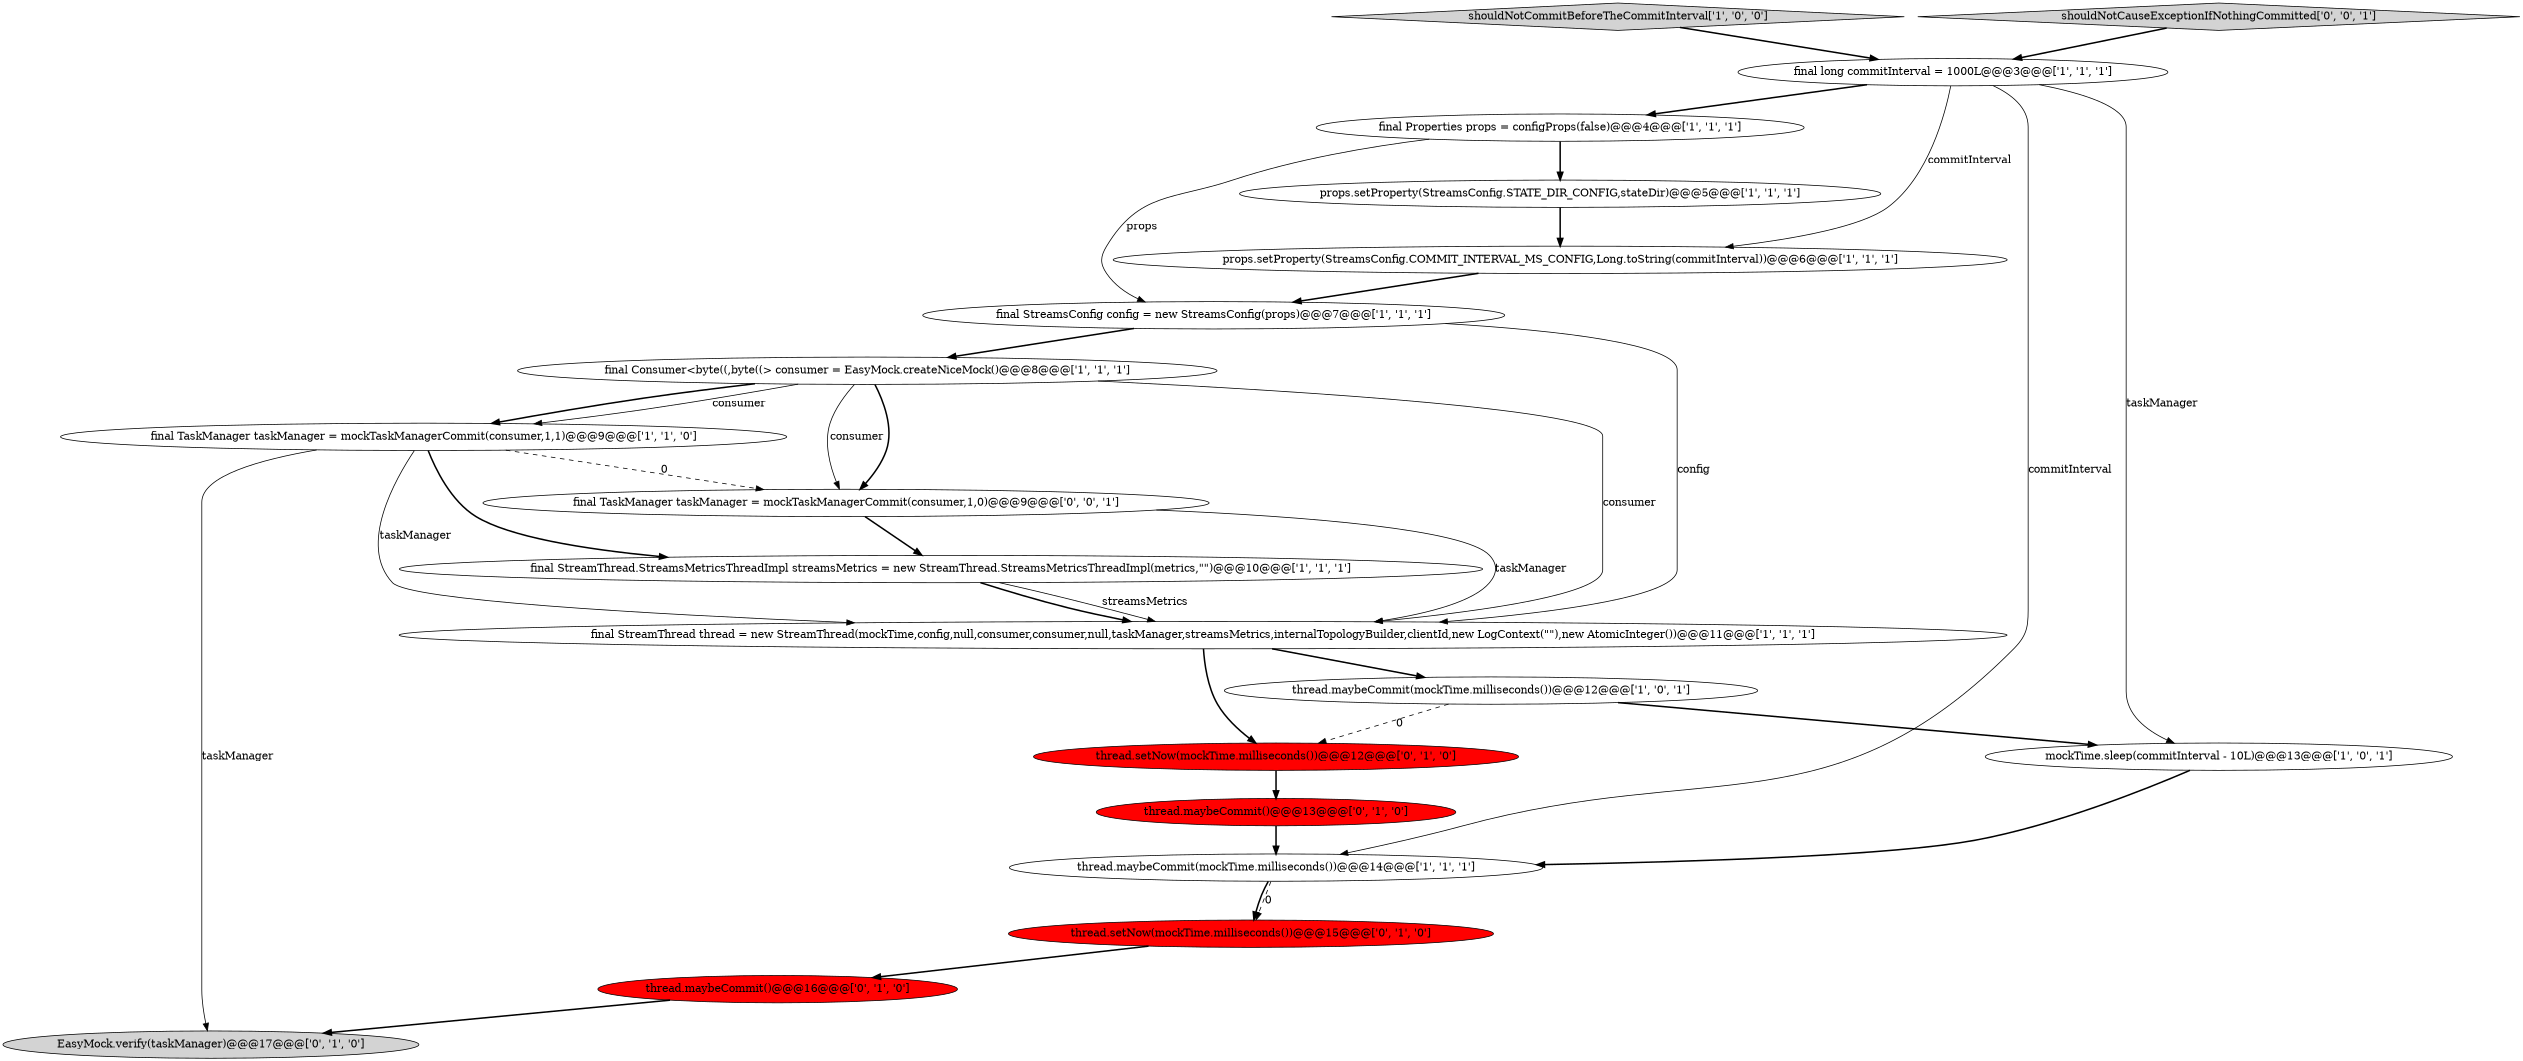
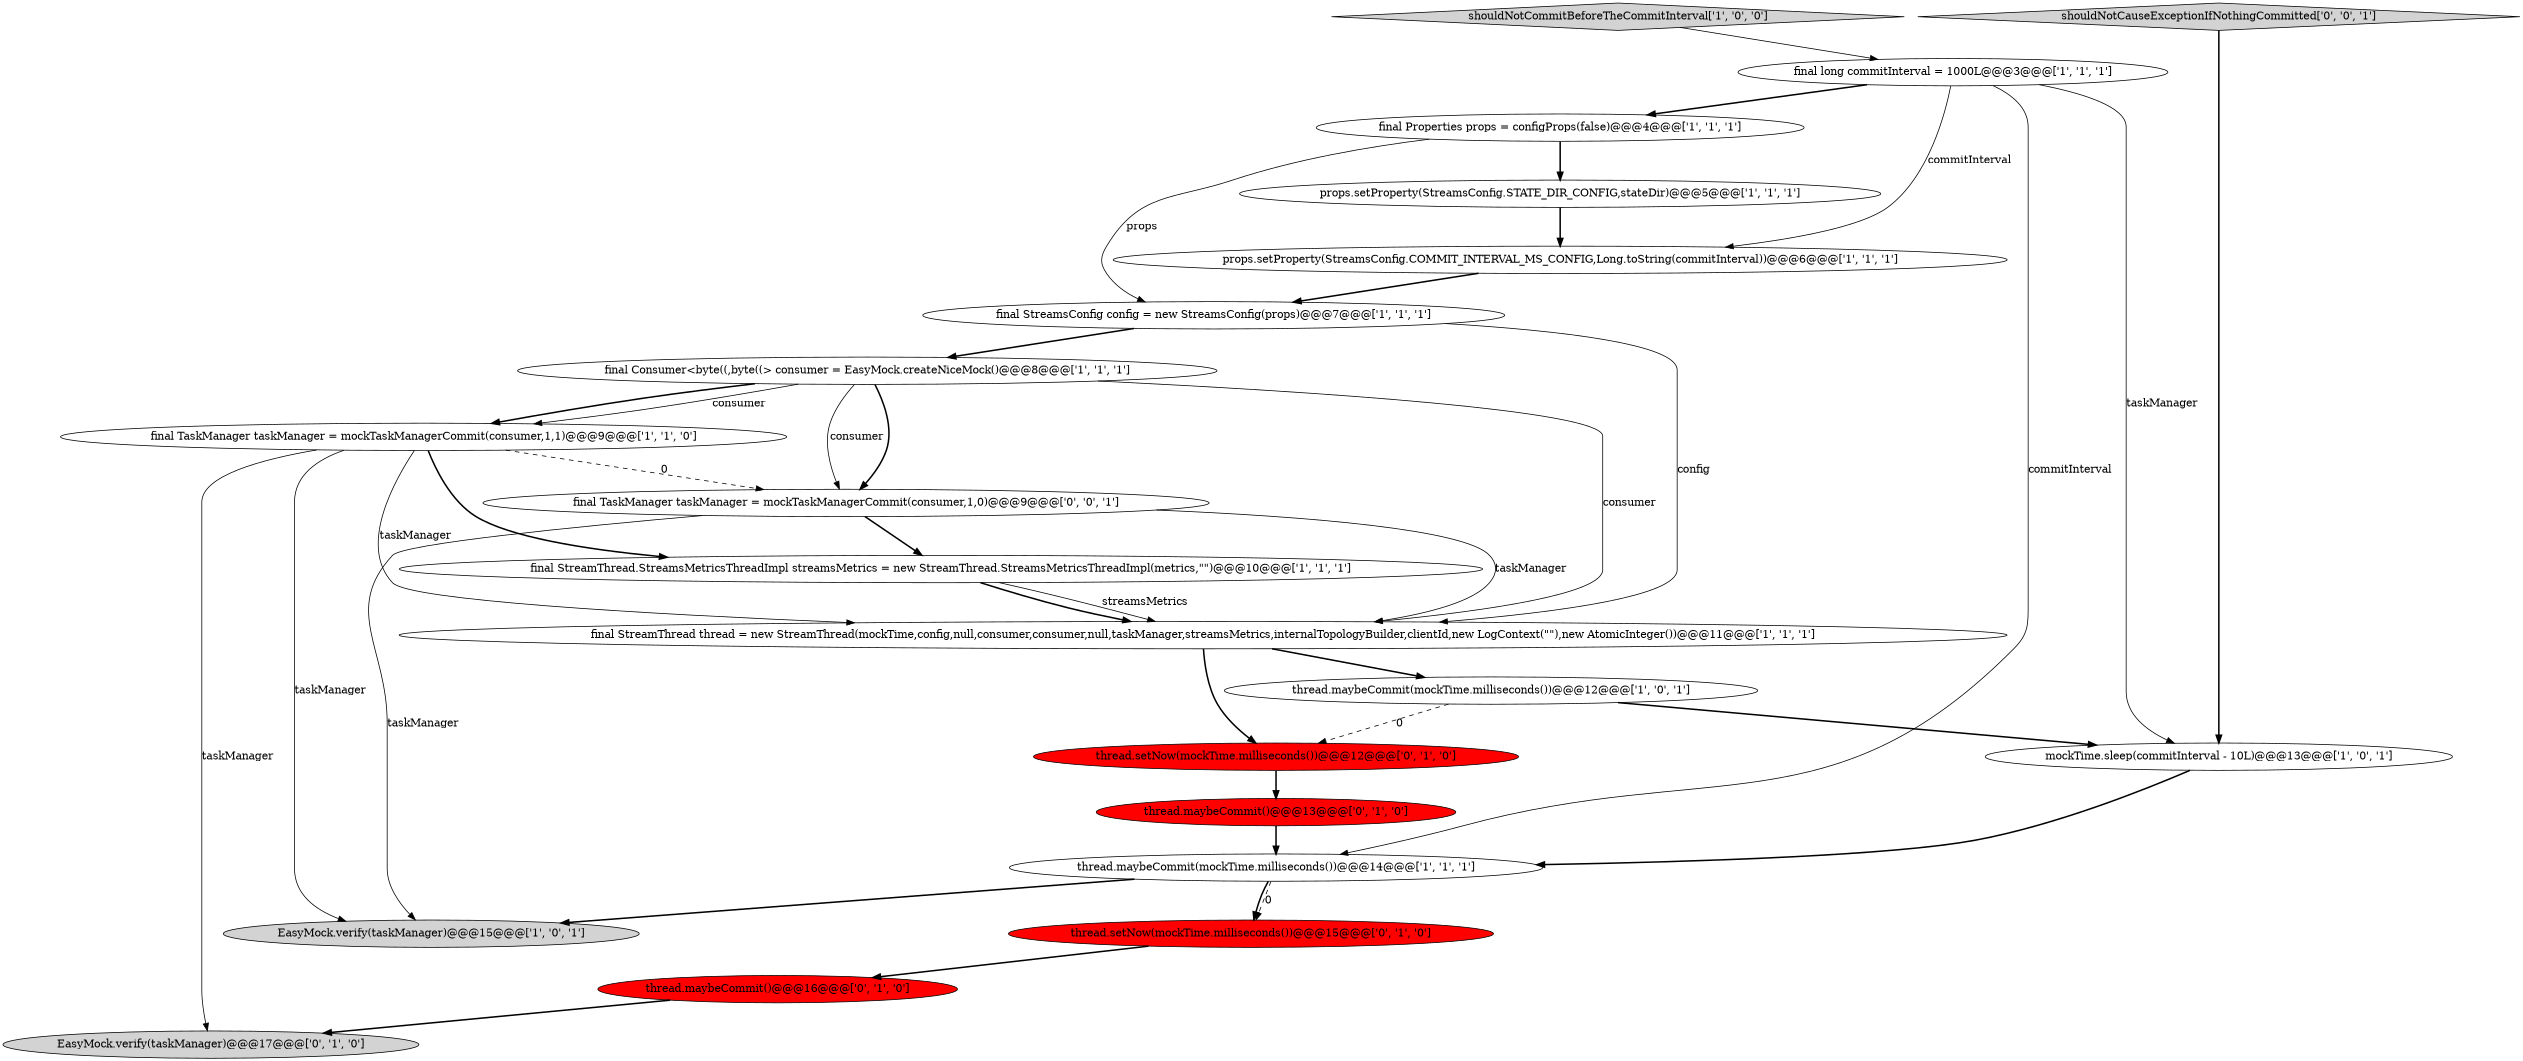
  digraph {
    node [fillcolor=white shape=ellipse style=filled]
    edge [style=bold]
    n1 [label="thread.maybeCommit(mockTime.milliseconds())@@@14@@@['1', '1', '1']"]
    n2 [fillcolor=red label="thread.setNow(mockTime.milliseconds())@@@15@@@['0', '1', '0']"]
+   n3 [fillcolor=lightgray label="EasyMock.verify(taskManager)@@@15@@@['1', '0', '1']"]
    n4 [fillcolor=red label="thread.maybeCommit()@@@16@@@['0', '1', '0']"]
    n5 [label="final StreamThread thread = new StreamThread(mockTime,config,null,consumer,consumer,null,taskManager,streamsMetrics,internalTopologyBuilder,clientId,new LogContext(\"\"),new AtomicInteger())@@@11@@@['1', '1', '1']"]
    n6 [fillcolor=red label="thread.setNow(mockTime.milliseconds())@@@12@@@['0', '1', '0']"]
    n7 [label="thread.maybeCommit(mockTime.milliseconds())@@@12@@@['1', '0', '1']"]
    n8 [fillcolor=red label="thread.maybeCommit()@@@13@@@['0', '1', '0']"]
    n9 [label="mockTime.sleep(commitInterval - 10L)@@@13@@@['1', '0', '1']"]
    n10 [fillcolor=lightgray label="EasyMock.verify(taskManager)@@@17@@@['0', '1', '0']"]
    n11 [label="final long commitInterval = 1000L@@@3@@@['1', '1', '1']"]
    n12 [label="final Properties props = configProps(false)@@@4@@@['1', '1', '1']"]
    n13 [label="props.setProperty(StreamsConfig.COMMIT_INTERVAL_MS_CONFIG,Long.toString(commitInterval))@@@6@@@['1', '1', '1']"]
    n14 [label="props.setProperty(StreamsConfig.STATE_DIR_CONFIG,stateDir)@@@5@@@['1', '1', '1']"]
    n15 [label="final StreamsConfig config = new StreamsConfig(props)@@@7@@@['1', '1', '1']"]
    n16 [label="final TaskManager taskManager = mockTaskManagerCommit(consumer,1,1)@@@9@@@['1', '1', '0']"]
    n17 [label="final StreamThread.StreamsMetricsThreadImpl streamsMetrics = new StreamThread.StreamsMetricsThreadImpl(metrics,\"\")@@@10@@@['1', '1', '1']"]
    n18 [label="final TaskManager taskManager = mockTaskManagerCommit(consumer,1,0)@@@9@@@['0', '0', '1']"]
    n19 [label="final Consumer<byte((,byte((> consumer = EasyMock.createNiceMock()@@@8@@@['1', '1', '1']"]
    n20 [fillcolor=lightgray label="shouldNotCommitBeforeTheCommitInterval['1', '0', '0']" shape=diamond]
    n21 [fillcolor=lightgray label="shouldNotCauseExceptionIfNothingCommitted['0', '0', '1']" shape=diamond]
    n1 -> n2 [label=0 style=dashed]
    n1 -> n2
+   n1 -> n3
    n2 -> n4
    n4 -> n10
    n5 -> n6
    n5 -> n7
    n6 -> n8
    n7 -> n6 [label=0 style=dashed]
    n7 -> n9
    n8 -> n1
    n9 -> n1
    n11 -> n1 [label=commitInterval style=solid]
    n11 -> n9 [label=taskManager style=solid]
    n11 -> n12
    n11 -> n13 [label=commitInterval style=solid]
    n12 -> n14
    n12 -> n15 [label=props style=solid]
    n13 -> n15
    n14 -> n13
    n15 -> n5 [label=config style=solid]
    n15 -> n19
+   n16 -> n3 [label=taskManager style=solid]
    n16 -> n5 [label=taskManager style=solid]
    n16 -> n10 [label=taskManager style=solid]
    n16 -> n17
    n16 -> n18 [label=0 style=dashed]
    n17 -> n5
    n17 -> n5 [label=streamsMetrics style=solid]
+   n18 -> n3 [label=taskManager style=solid]
    n18 -> n5 [label=taskManager style=solid]
    n18 -> n17
    n19 -> n5 [label=consumer style=solid]
    n19 -> n16 [label=consumer style=solid]
    n19 -> n16
    n19 -> n18
    n19 -> n18 [label=consumer style=solid]
-   n20 -> n11
-   n21 -> n11
+   n20 -> n11 [style=solid]
+   n21 -> n9
  }
